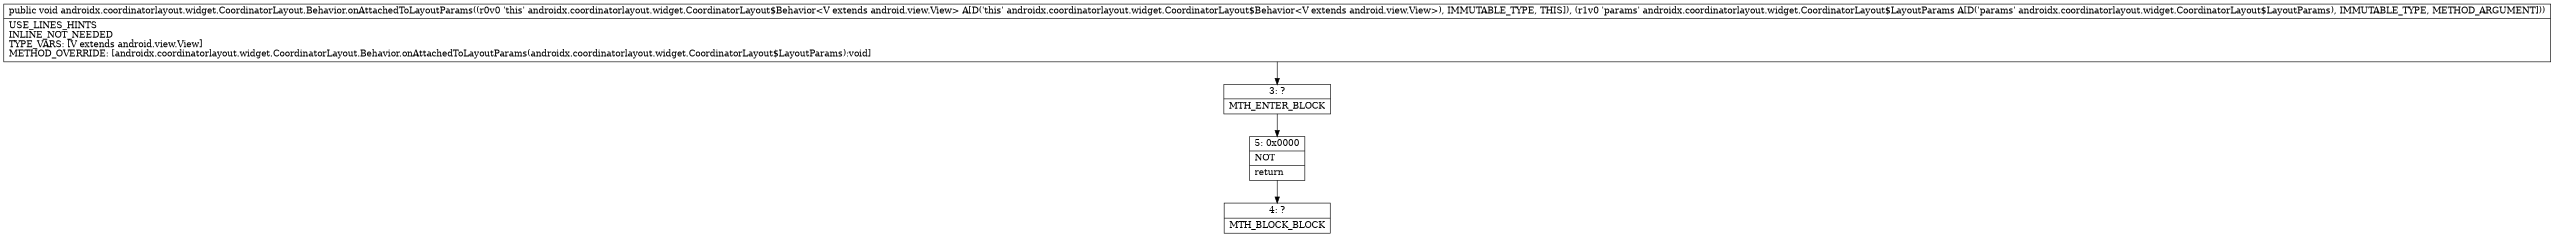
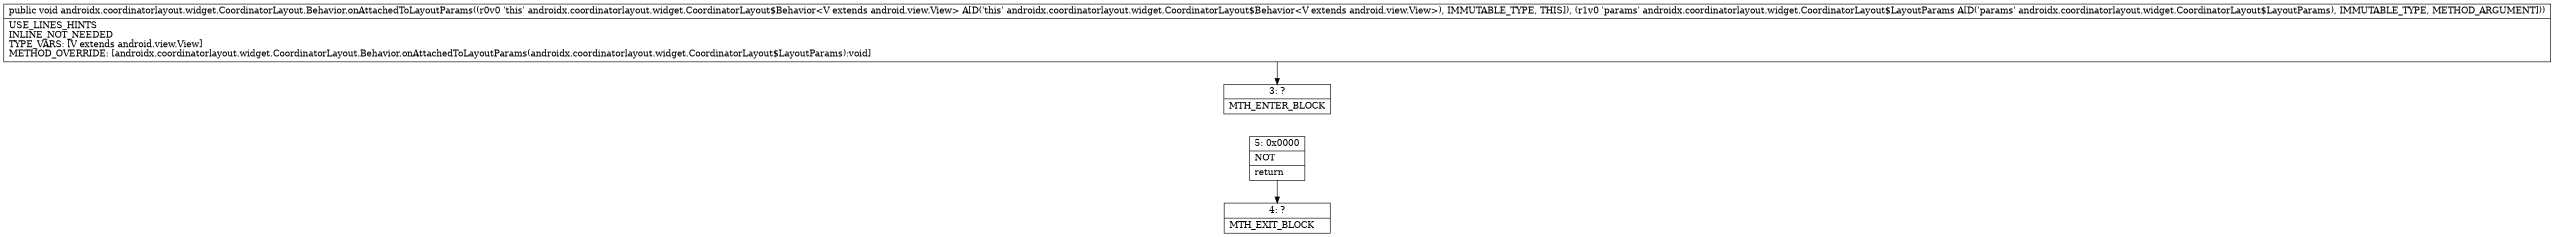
  digraph {
    node [shape=record]
    n1 [label="{3\:\ ?|MTH_ENTER_BLOCK\l}"]
    n2 [label="{5\:\ 0x0000|NOT\l|return\l}"]
-   n3 [label="{4\:\ ?|MTH_BLOCK_BLOCK\l}"]
+   n3 [label="{4\:\ ?|MTH_EXIT_BLOCK\l}"]
    n4 [label="{public void androidx.coordinatorlayout.widget.CoordinatorLayout.Behavior.onAttachedToLayoutParams((r0v0 'this' androidx.coordinatorlayout.widget.CoordinatorLayout$Behavior\<V extends android.view.View\> A[D('this' androidx.coordinatorlayout.widget.CoordinatorLayout$Behavior\<V extends android.view.View\>), IMMUTABLE_TYPE, THIS]), (r1v0 'params' androidx.coordinatorlayout.widget.CoordinatorLayout$LayoutParams A[D('params' androidx.coordinatorlayout.widget.CoordinatorLayout$LayoutParams), IMMUTABLE_TYPE, METHOD_ARGUMENT]))  | USE_LINES_HINTS\lINLINE_NOT_NEEDED\lTYPE_VARS: [V extends android.view.View]\lMETHOD_OVERRIDE: [androidx.coordinatorlayout.widget.CoordinatorLayout.Behavior.onAttachedToLayoutParams(androidx.coordinatorlayout.widget.CoordinatorLayout$LayoutParams):void]\l}"]
-   n1 -> n2
    n2 -> n3
    n4 -> n1
  }
